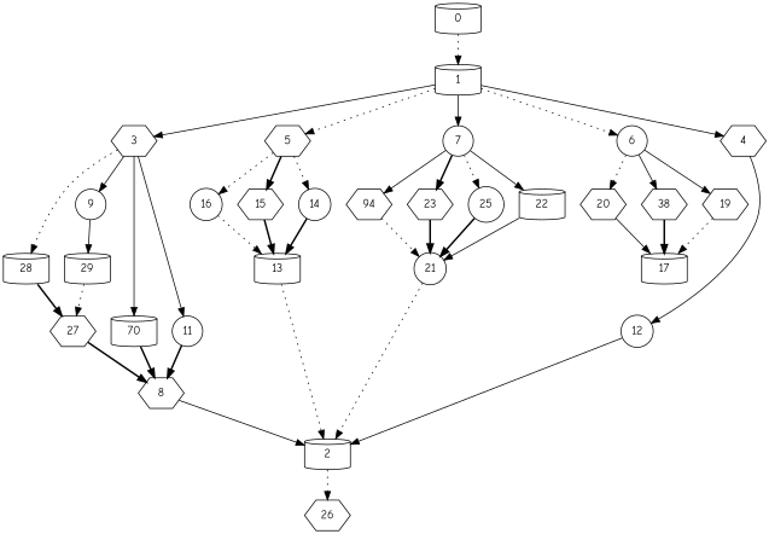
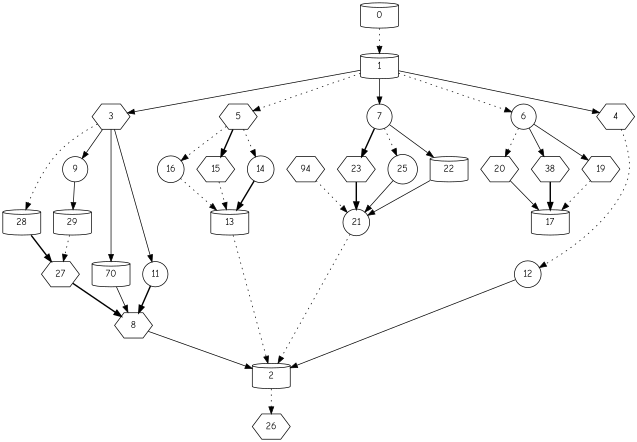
  digraph {
    fontname="Comic Neue"
    node [Weight=6 fontname="Comic Neue" shape=hexagon]
    edge [Weight=9 fontname="Comic Neue" style=dotted]
    0 [Weight=4 shape=cylinder]
    1 [Weight=10 shape=cylinder]
    3 [Weight=12]
    5 [Weight=14]
    7 [shape=circle]
    6 [Weight=8 shape=circle]
    4 [Weight=8]
    9 [Weight=10 shape=circle]
    n9 [Weight=11 label=70 shape=cylinder]
    11 [Weight=3 shape=circle]
    28 [Weight=7 shape=cylinder]
    16 [Weight=7 shape=circle]
    15 [Weight=7]
    14 [shape=circle]
    23 [Weight=11]
    25 [Weight=10 shape=circle]
    22 [Weight=12 shape=cylinder]
    n18 [Weight=3 label=94]
    20 [Weight=14]
    n20 [Weight=12 label=38]
    19 [Weight=8]
    12 [shape=circle]
    29 [Weight=8 shape=cylinder]
    8
    27
    13 [Weight=12 shape=cylinder]
    21 [Weight=11 shape=circle]
    17 [shape=cylinder]
    2 [Weight=4 shape=cylinder]
    26 [Weight=10]
    0 -> 1 [Weight=8]
    1 -> 3 [Weight=3 style=solid]
    1 -> 5 [Weight=5]
    1 -> 7 [Weight=10 style=solid]
    1 -> 6
    1 -> 4 [Weight=6 style=solid]
    3 -> 9 [Weight=4 style=solid]
    3 -> n9 [style=solid]
    3 -> 11 [Weight=6 style=solid]
    3 -> 28 [Weight=3]
    5 -> 16 [Weight=10]
    5 -> 15 [Weight=4 style=bold]
    5 -> 14 [Weight=8]
    7 -> 23 [Weight=2 style=bold]
    7 -> 25 [Weight=4]
    7 -> 22 [Weight=6 style=solid]
-   7 -> n18 [Weight=2 style=solid]
    6 -> 20 [Weight=2]
    6 -> n20 [Weight=2 style=solid]
    6 -> 19 [Weight=2 style=solid]
-   4 -> 12 [Weight=4 style=solid]
+   4 -> 12 [Weight=4]
    9 -> 29 [style=solid]
-   n9 -> 8 [Weight=2 style=bold]
+   n9 -> 8 [Weight=2 style=solid]
    11 -> 8 [Weight=4 style=bold]
    28 -> 27 [style=bold]
    16 -> 13 [Weight=10]
-   15 -> 13 [Weight=8 style=bold]
+   15 -> 13 [Weight=8]
    14 -> 13 [Weight=6 style=bold]
    23 -> 21 [Weight=8 style=bold]
-   25 -> 21 [style=bold]
+   25 -> 21 [style=solid]
    22 -> 21 [Weight=3 style=solid]
    n18 -> 21 [Weight=5]
    20 -> 17 [Weight=7 style=solid]
    n20 -> 17 [Weight=5 style=bold]
    19 -> 17 [Weight=8]
    12 -> 2 [Weight=3 style=solid]
    29 -> 27
    8 -> 2 [Weight=6 style=solid]
    27 -> 8 [Weight=10 style=bold]
    13 -> 2
    21 -> 2 [Weight=3]
    2 -> 26 [Weight=6]
  }
